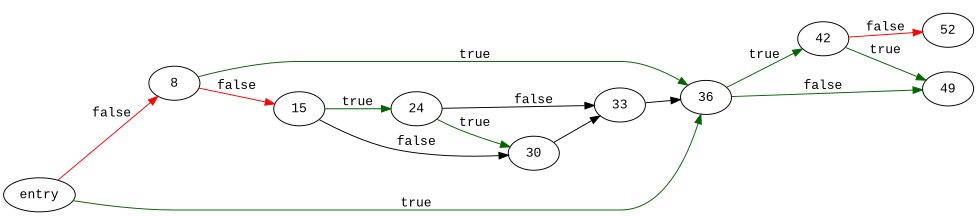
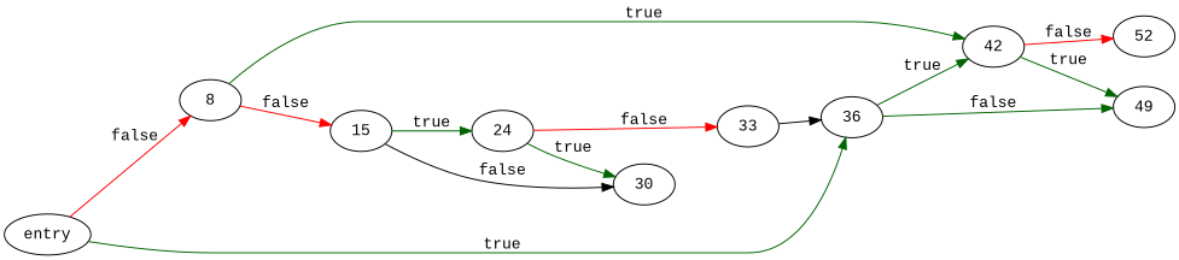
  digraph {
    fontname="Liberation Mono"
    rankdir=LR
    node [fontname="Liberation Mono"]
    edge [color=darkgreen fontname="Liberation Mono"]
    n1 [label=entry]
    8
    36
    15
    42
    49
    24
    30
    33
    52
    n1 -> 8 [color=red label=false]
    n1 -> 36 [label=true]
-   8 -> 36 [label=true]
+   8 -> 42 [label=true]
    8 -> 15 [color=red label=false]
    36 -> 42 [label=true]
    36 -> 49 [label=false]
    15 -> 24 [label=true]
    15 -> 30 [color=black label=false]
    42 -> 49 [label=true]
    42 -> 52 [color=red label=false]
    24 -> 30 [label=true]
-   24 -> 33 [color=black label=false]
-   30 -> 33 [color=""]
+   24 -> 33 [color=red label=false]
    33 -> 36 [color=""]
  }
